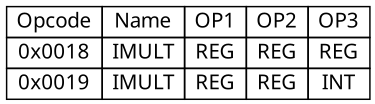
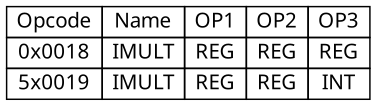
  digraph {
    nodesep=0.5
    ranksep=2
    fontname="Noto Sans"
-   n1 [label=< <table border="0" cellborder="1" cellspacing="0"> <tr><td> Opcode </td> <td> Name </td> <td> OP1 </td><td> OP2 </td><td> OP3 </td> </tr> <tr><td> 0x0018 </td><td> IMULT </td><td> REG </td><td> REG </td><td> REG </td> </tr> <tr><td> 0x0019 </td><td> IMULT </td><td> REG </td><td> REG </td><td> INT </td> </tr> </table>> shape=plain fontname="Noto Sans"]
+   n1 [label=< <table border="0" cellborder="1" cellspacing="0"> <tr><td> Opcode </td> <td> Name </td> <td> OP1 </td><td> OP2 </td><td> OP3 </td> </tr> <tr><td> 0x0018 </td><td> IMULT </td><td> REG </td><td> REG </td><td> REG </td> </tr> <tr><td> 5x0019 </td><td> IMULT </td><td> REG </td><td> REG </td><td> INT </td> </tr> </table>> shape=plain fontname="Noto Sans"]
  }
